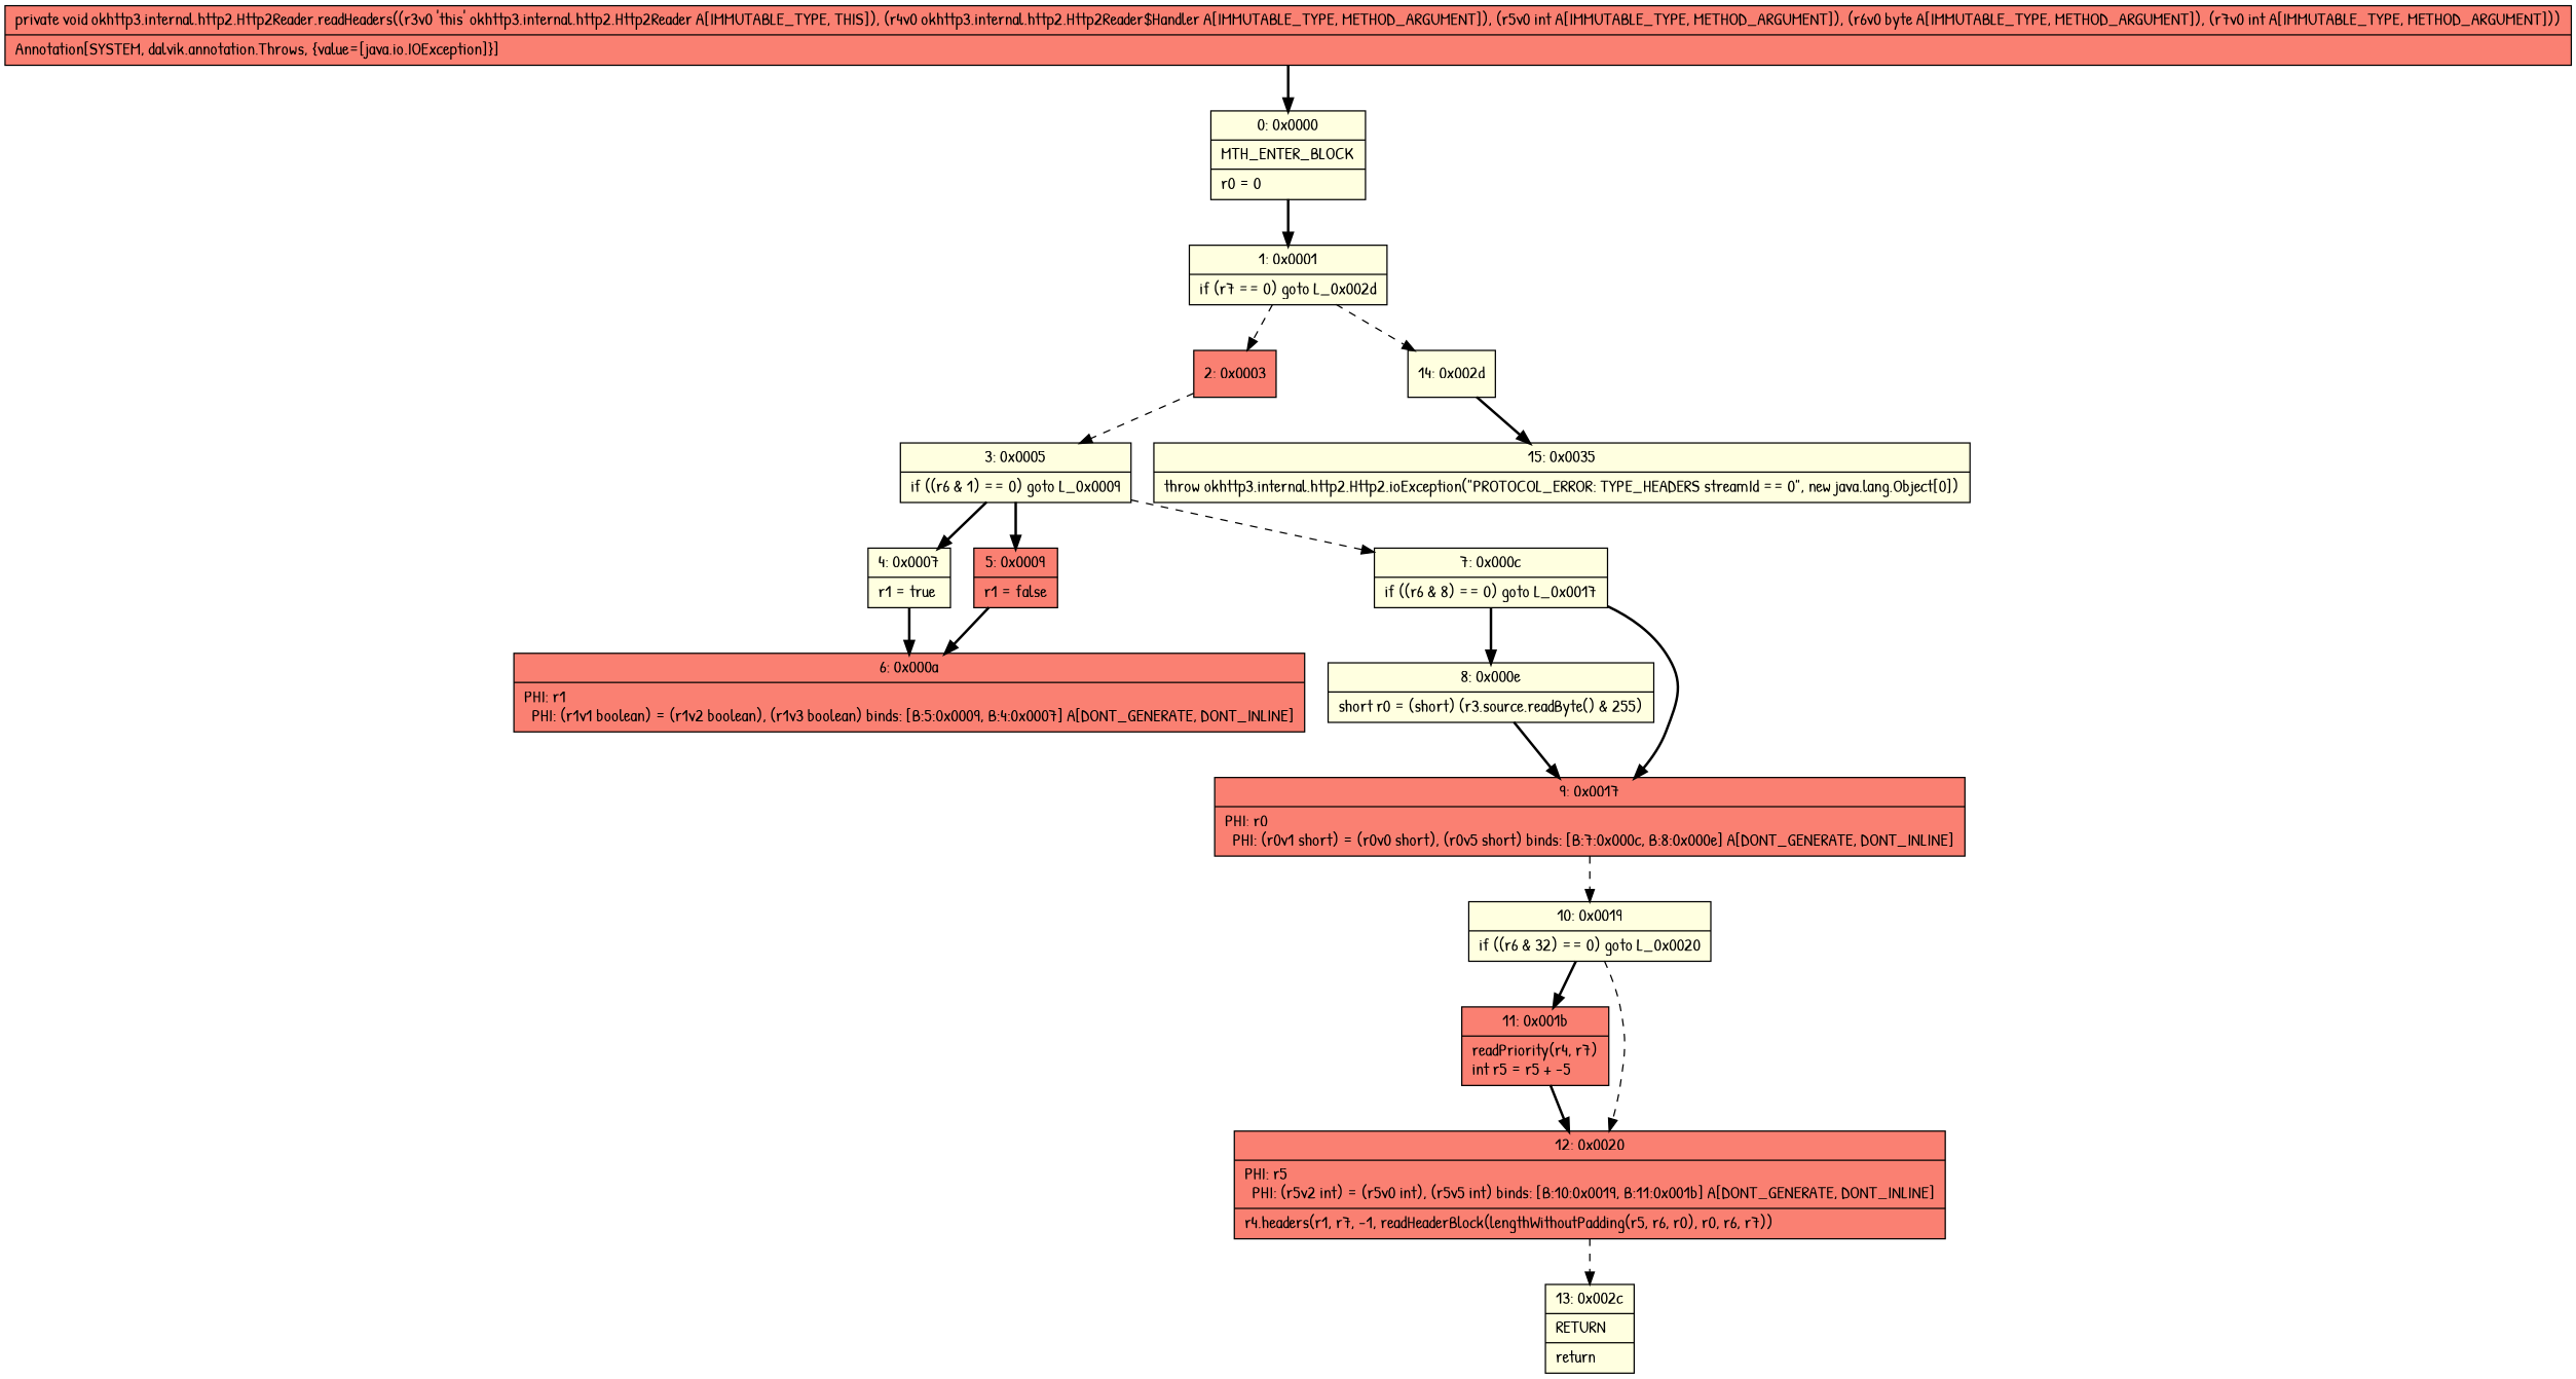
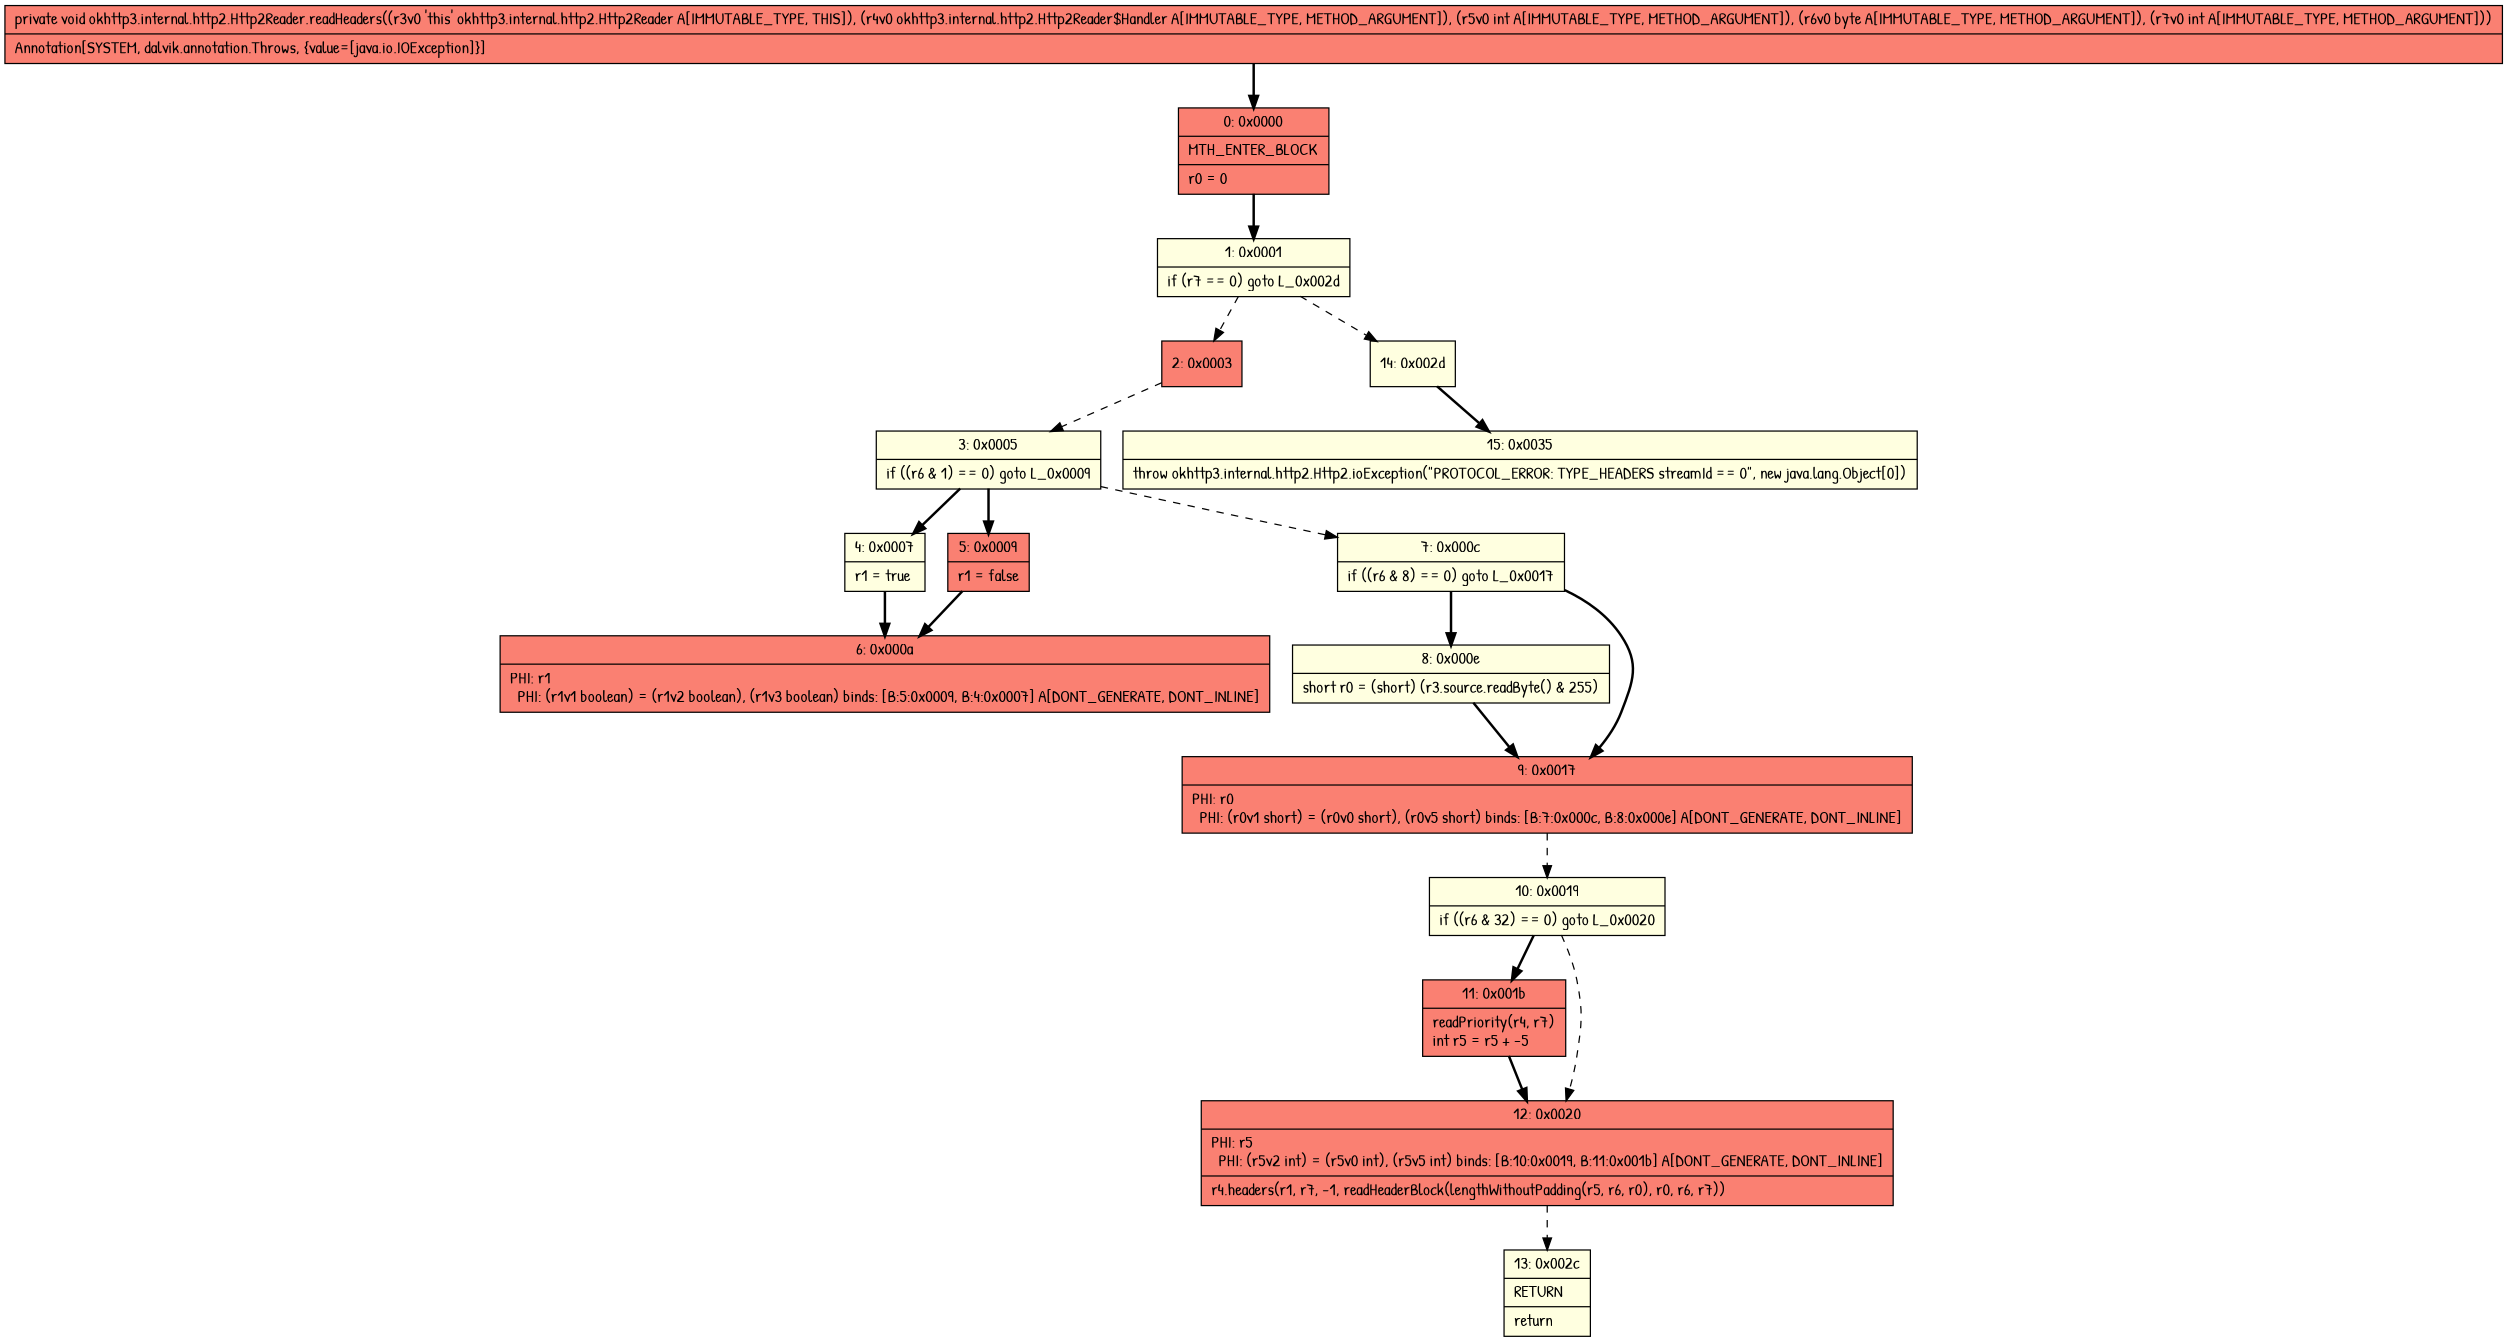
  digraph {
    fontname="Patrick Hand"
    node [fillcolor=lightyellow fontname="Patrick Hand" shape=record style=filled]
    edge [fontname="Patrick Hand" style=bold]
-   n1 [label="{0\:\ 0x0000|MTH_ENTER_BLOCK\l|r0 = 0\l}"]
+   n1 [fillcolor=salmon label="{0\:\ 0x0000|MTH_ENTER_BLOCK\l|r0 = 0\l}"]
    n2 [label="{1\:\ 0x0001|if (r7 == 0) goto L_0x002d\l}"]
    n3 [fillcolor=salmon label="{2\:\ 0x0003}"]
    n4 [label="{14\:\ 0x002d}"]
    n5 [label="{3\:\ 0x0005|if ((r6 & 1) == 0) goto L_0x0009\l}"]
    n6 [label="{15\:\ 0x0035|throw okhttp3.internal.http2.Http2.ioException(\"PROTOCOL_ERROR: TYPE_HEADERS streamId == 0\", new java.lang.Object[0])\l}"]
    n7 [label="{4\:\ 0x0007|r1 = true\l}"]
    n8 [fillcolor=salmon label="{5\:\ 0x0009|r1 = false\l}"]
    n9 [label="{7\:\ 0x000c|if ((r6 & 8) == 0) goto L_0x0017\l}"]
    n10 [fillcolor=salmon label="{6\:\ 0x000a|PHI: r1 \l  PHI: (r1v1 boolean) = (r1v2 boolean), (r1v3 boolean) binds: [B:5:0x0009, B:4:0x0007] A[DONT_GENERATE, DONT_INLINE]\l}"]
    n11 [label="{8\:\ 0x000e|short r0 = (short) (r3.source.readByte() & 255)\l}"]
    n12 [fillcolor=salmon label="{9\:\ 0x0017|PHI: r0 \l  PHI: (r0v1 short) = (r0v0 short), (r0v5 short) binds: [B:7:0x000c, B:8:0x000e] A[DONT_GENERATE, DONT_INLINE]\l}"]
    n13 [label="{10\:\ 0x0019|if ((r6 & 32) == 0) goto L_0x0020\l}"]
    n14 [fillcolor=salmon label="{11\:\ 0x001b|readPriority(r4, r7)\lint r5 = r5 + \-5\l}"]
    n15 [fillcolor=salmon label="{12\:\ 0x0020|PHI: r5 \l  PHI: (r5v2 int) = (r5v0 int), (r5v5 int) binds: [B:10:0x0019, B:11:0x001b] A[DONT_GENERATE, DONT_INLINE]\l|r4.headers(r1, r7, \-1, readHeaderBlock(lengthWithoutPadding(r5, r6, r0), r0, r6, r7))\l}"]
    n16 [label="{13\:\ 0x002c|RETURN\l|return\l}"]
    n17 [fillcolor=salmon label="{private void okhttp3.internal.http2.Http2Reader.readHeaders((r3v0 'this' okhttp3.internal.http2.Http2Reader A[IMMUTABLE_TYPE, THIS]), (r4v0 okhttp3.internal.http2.Http2Reader$Handler A[IMMUTABLE_TYPE, METHOD_ARGUMENT]), (r5v0 int A[IMMUTABLE_TYPE, METHOD_ARGUMENT]), (r6v0 byte A[IMMUTABLE_TYPE, METHOD_ARGUMENT]), (r7v0 int A[IMMUTABLE_TYPE, METHOD_ARGUMENT]))  | Annotation[SYSTEM, dalvik.annotation.Throws, \{value=[java.io.IOException]\}]\l}"]
    n1 -> n2
    n2 -> n3 [style=dashed]
    n2 -> n4 [style=dashed]
    n3 -> n5 [style=dashed]
    n4 -> n6
    n5 -> n7
    n5 -> n8
    n5 -> n9 [style=dashed]
    n7 -> n10
    n8 -> n10
    n9 -> n11
    n9 -> n12
    n11 -> n12
    n12 -> n13 [style=dashed]
    n13 -> n14
    n13 -> n15 [style=dashed]
    n14 -> n15
    n15 -> n16 [style=dashed]
    n17 -> n1
  }
